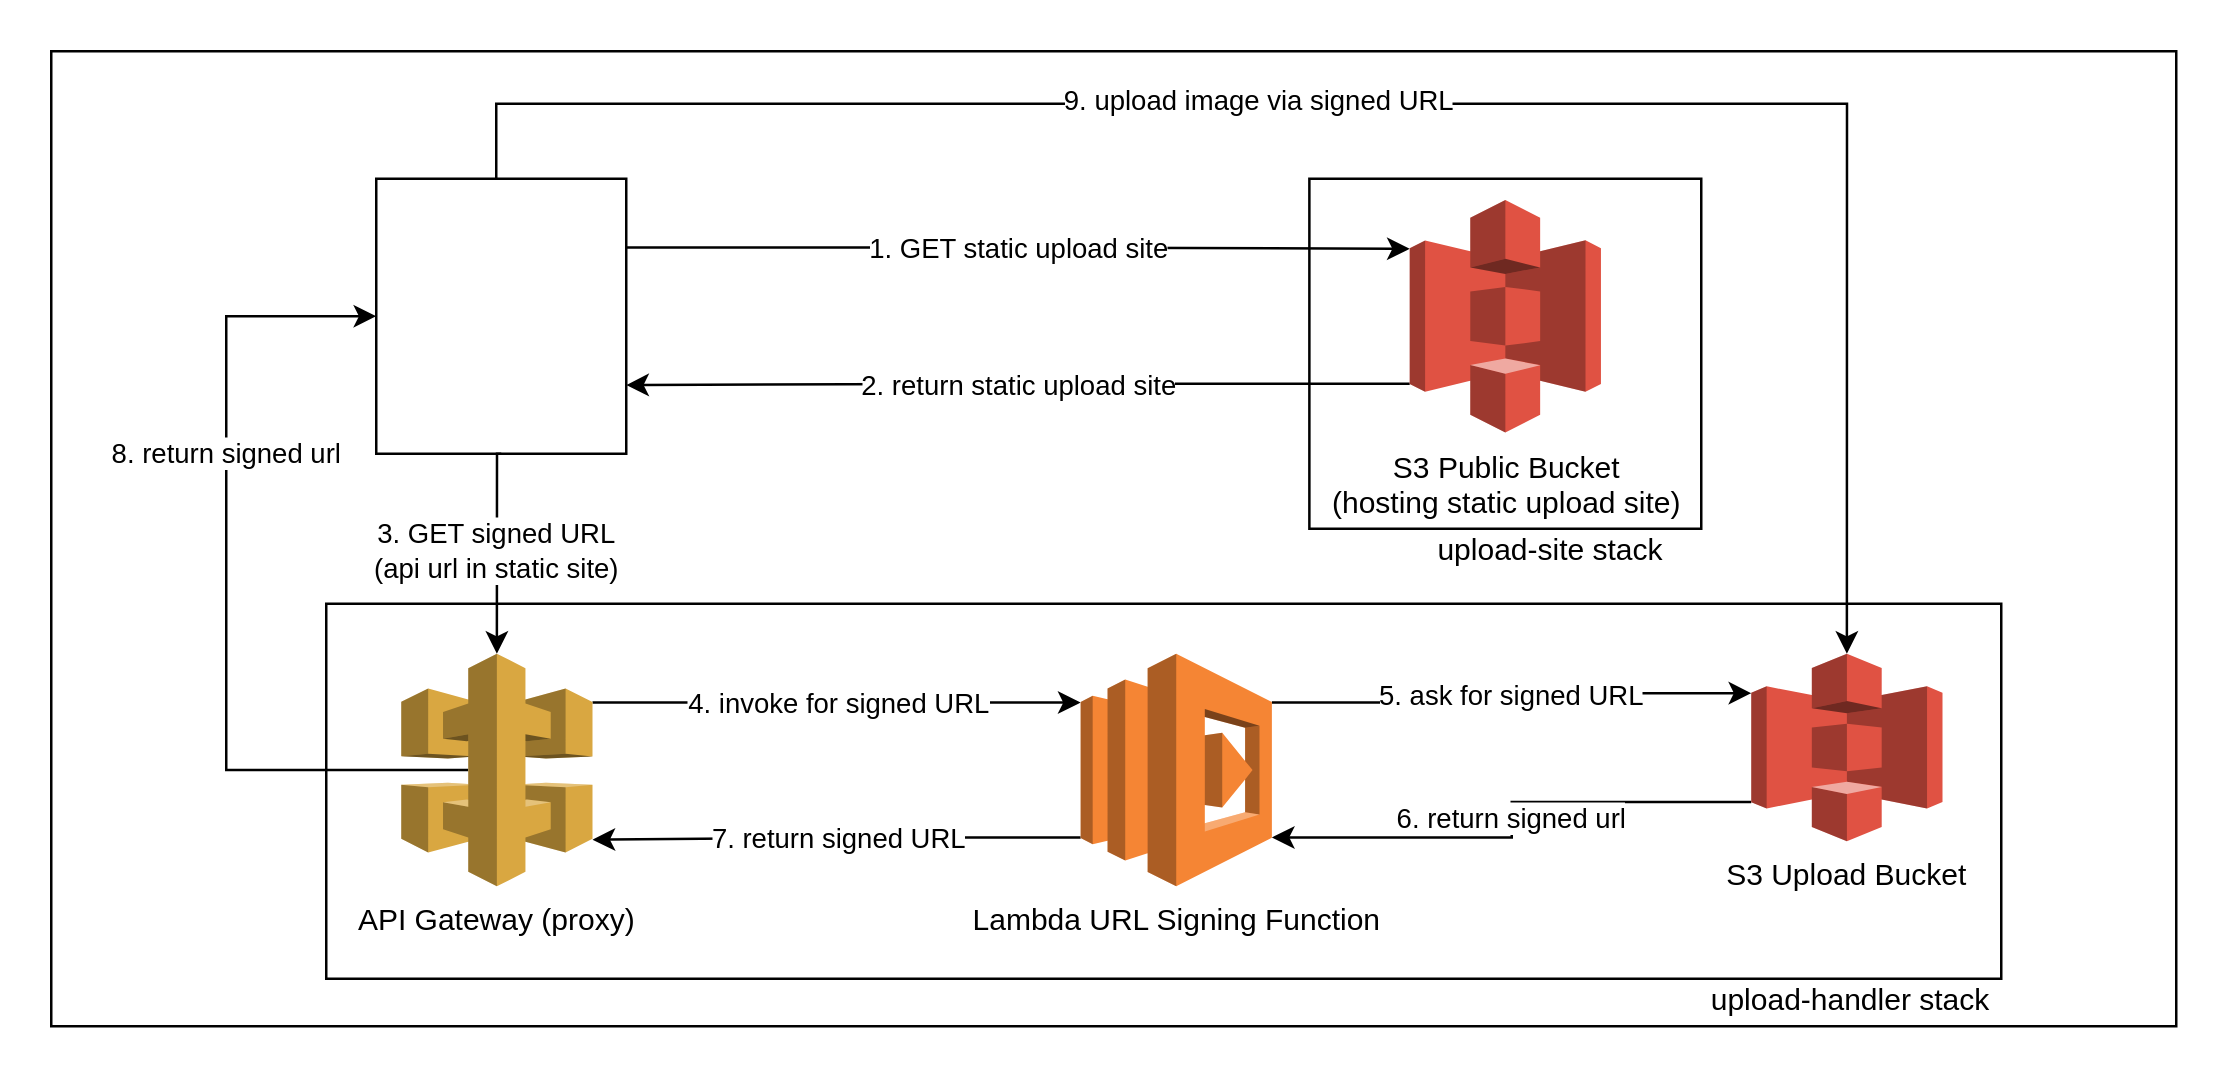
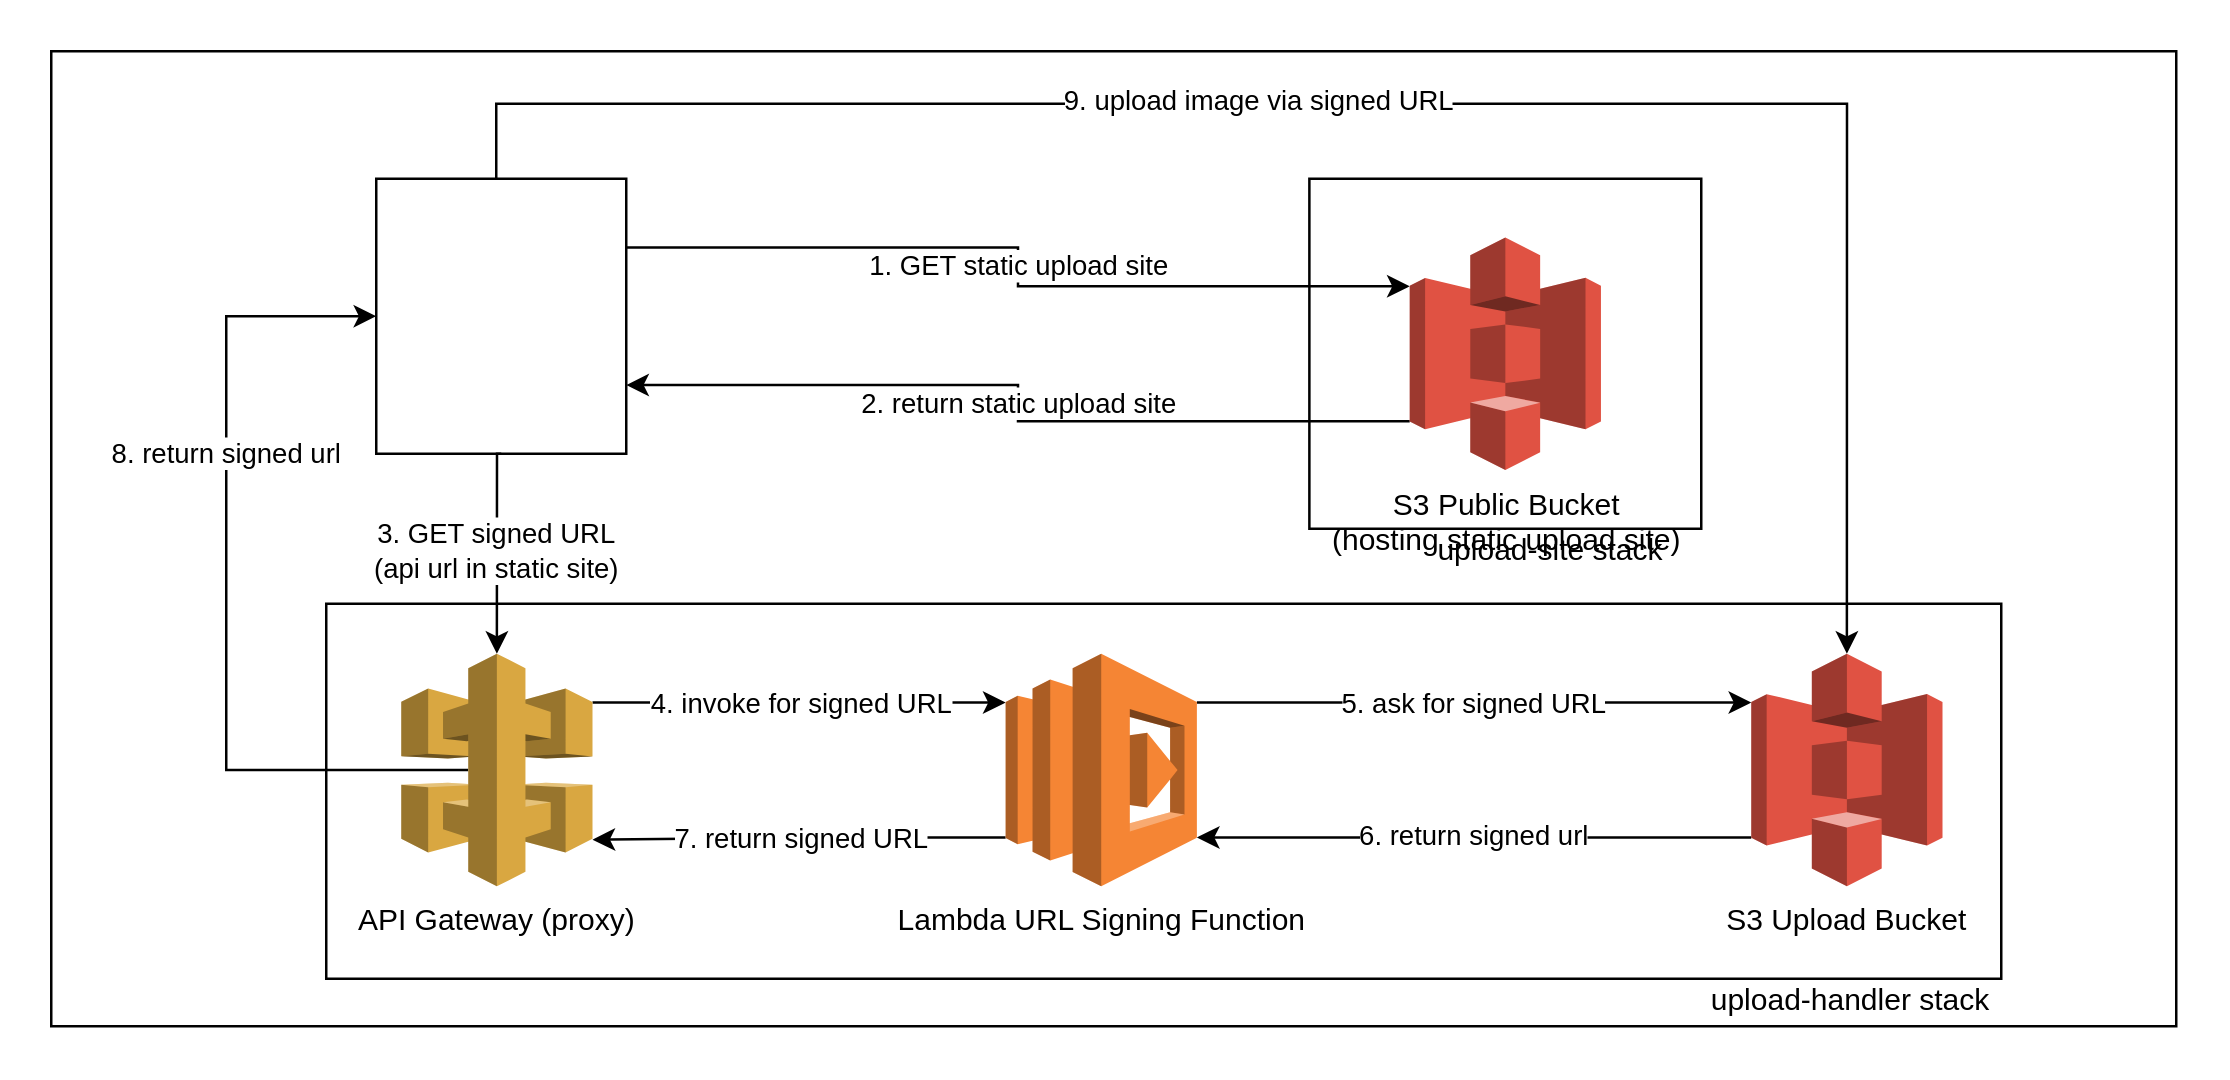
  <mxCell id="0" />
  <mxCell id="1" parent="0" />
  <mxCell id="2" value="" style="rounded=0;whiteSpace=wrap;html=1;" vertex="1" parent="1"><mxGeometry y="20" width="850" height="390" as="geometry" x="20" /></mxCell>
  <mxCell id="3" value="" style="rounded=0;whiteSpace=wrap;html=1;" vertex="1" parent="1"><mxGeometry x="523.25" y="71" width="156.75" height="140" as="geometry" /></mxCell>
  <mxCell id="4" value="1. GET static upload site" style="edgeStyle=orthogonalEdgeStyle;rounded=0;orthogonalLoop=1;jettySize=auto;html=1;exitX=1;exitY=0.25;exitDx=0;exitDy=0;entryX=0;entryY=0.21;entryDx=0;entryDy=0;entryPerimeter=0;" edge="1" parent="1" source="5" target="16"><mxGeometry relative="1" as="geometry" /></mxCell>
  <mxCell id="5" value="" style="rounded=0;whiteSpace=wrap;html=1;" vertex="1" parent="1"><mxGeometry x="150" y="71" width="100" height="110" as="geometry" /></mxCell>
  <mxCell id="6" value="" style="rounded=0;whiteSpace=wrap;html=1;" vertex="1" parent="1"><mxGeometry x="130" y="241" width="670" height="150" as="geometry" /></mxCell>
  <mxCell id="7" value="4. invoke&amp;nbsp;for signed URL" style="edgeStyle=orthogonalEdgeStyle;rounded=0;orthogonalLoop=1;jettySize=auto;html=1;exitX=1;exitY=0.21;exitDx=0;exitDy=0;exitPerimeter=0;entryX=0;entryY=0.21;entryDx=0;entryDy=0;entryPerimeter=0;" edge="1" parent="1" source="9" target="12"><mxGeometry relative="1" as="geometry" /></mxCell>
  <mxCell id="8" value="8. return signed url" style="edgeStyle=orthogonalEdgeStyle;rounded=0;orthogonalLoop=1;jettySize=auto;html=1;exitX=0.35;exitY=0.5;exitDx=0;exitDy=0;exitPerimeter=0;entryX=0;entryY=0.5;entryDx=0;entryDy=0;" edge="1" parent="1" source="9" target="5"><mxGeometry x="0.32" relative="1" as="geometry"><Array as="points"><mxPoint x="90" y="308" /><mxPoint x="90" y="126" /></Array><mxPoint as="offset" /></mxGeometry></mxCell>
  <mxCell id="9" value="API Gateway (proxy)" style="outlineConnect=0;dashed=0;verticalLabelPosition=bottom;verticalAlign=top;align=center;html=1;shape=mxgraph.aws3.api_gateway;fillColor=#D9A741;gradientColor=none;" vertex="1" parent="1"><mxGeometry x="160" y="261" width="76.5" height="93" as="geometry" /></mxCell>
  <mxCell id="10" value="5. ask for signed URL" style="edgeStyle=orthogonalEdgeStyle;rounded=0;orthogonalLoop=1;jettySize=auto;html=1;exitX=1;exitY=0.21;exitDx=0;exitDy=0;exitPerimeter=0;entryX=0;entryY=0.21;entryDx=0;entryDy=0;entryPerimeter=0;" edge="1" parent="1" source="12" target="14"><mxGeometry relative="1" as="geometry" /></mxCell>
  <mxCell id="11" value="7. return signed URL" style="edgeStyle=orthogonalEdgeStyle;rounded=0;orthogonalLoop=1;jettySize=auto;html=1;exitX=0;exitY=0.79;exitDx=0;exitDy=0;exitPerimeter=0;entryX=1;entryY=0.8;entryDx=0;entryDy=0;entryPerimeter=0;" edge="1" parent="1" source="12" target="9"><mxGeometry relative="1" as="geometry" /></mxCell>
- <mxCell id="12" value="Lambda URL Signing Function" style="outlineConnect=0;dashed=0;verticalLabelPosition=bottom;verticalAlign=top;align=center;html=1;shape=mxgraph.aws3.lambda;fillColor=#F58534;gradientColor=none;" vertex="1" parent="1"><mxGeometry x="431.75" y="261" width="76.5" height="93" as="geometry" /></mxCell>
+ <mxCell id="12" value="Lambda URL Signing Function" style="outlineConnect=0;dashed=0;verticalLabelPosition=bottom;verticalAlign=top;align=center;html=1;shape=mxgraph.aws3.lambda;fillColor=#F58534;gradientColor=none;" vertex="1" parent="1"><mxGeometry x="401.75" y="261" width="76.5" height="93" as="geometry" /></mxCell>
  <mxCell id="13" value="6. return signed url" style="edgeStyle=orthogonalEdgeStyle;rounded=0;orthogonalLoop=1;jettySize=auto;html=1;exitX=0;exitY=0.79;exitDx=0;exitDy=0;exitPerimeter=0;entryX=1;entryY=0.79;entryDx=0;entryDy=0;entryPerimeter=0;" edge="1" parent="1" source="14" target="12"><mxGeometry relative="1" as="geometry" /></mxCell>
- <mxCell id="14" value="S3 Upload Bucket" style="outlineConnect=0;dashed=0;verticalLabelPosition=bottom;verticalAlign=top;align=center;html=1;shape=mxgraph.aws3.s3;fillColor=#E05243;gradientColor=none;" vertex="1" parent="1"><mxGeometry x="700" y="261" width="76.5" height="75" as="geometry" /></mxCell>
+ <mxCell id="14" value="S3 Upload Bucket" style="outlineConnect=0;dashed=0;verticalLabelPosition=bottom;verticalAlign=top;align=center;html=1;shape=mxgraph.aws3.s3;fillColor=#E05243;gradientColor=none;" vertex="1" parent="1"><mxGeometry x="700" y="261" width="76.5" height="93" as="geometry" /></mxCell>
  <mxCell id="15" value="2. return static upload site" style="edgeStyle=orthogonalEdgeStyle;rounded=0;orthogonalLoop=1;jettySize=auto;html=1;exitX=0;exitY=0.79;exitDx=0;exitDy=0;exitPerimeter=0;entryX=1;entryY=0.75;entryDx=0;entryDy=0;" edge="1" parent="1" source="16" target="5"><mxGeometry relative="1" as="geometry" /></mxCell>
- <mxCell id="16" value="S3 Public Bucket&lt;br&gt;(hosting static upload site)" style="outlineConnect=0;dashed=0;verticalLabelPosition=bottom;verticalAlign=top;align=center;html=1;shape=mxgraph.aws3.s3;fillColor=#E05243;gradientColor=none;" vertex="1" parent="1"><mxGeometry x="563.38" y="79.5" width="76.5" height="93" as="geometry" /></mxCell>
+ <mxCell id="16" value="S3 Public Bucket&lt;br&gt;(hosting static upload site)" style="outlineConnect=0;dashed=0;verticalLabelPosition=bottom;verticalAlign=top;align=center;html=1;shape=mxgraph.aws3.s3;fillColor=#E05243;gradientColor=none;" vertex="1" parent="1"><mxGeometry x="563.38" y="94.5" width="76.5" height="93" as="geometry" /></mxCell>
  <mxCell id="17" style="edgeStyle=orthogonalEdgeStyle;rounded=0;orthogonalLoop=1;jettySize=auto;html=1;entryX=0.5;entryY=0;entryDx=0;entryDy=0;entryPerimeter=0;" edge="1" parent="1" target="14"><mxGeometry relative="1" as="geometry"><mxPoint x="198" y="71" as="sourcePoint" /><Array as="points"><mxPoint x="198" y="41" /><mxPoint x="738" y="41" /></Array></mxGeometry></mxCell>
  <mxCell id="18" value="9. upload image via signed URL" style="edgeLabel;html=1;align=center;verticalAlign=middle;resizable=0;points=[];" vertex="1" connectable="0" parent="17"><mxGeometry x="-0.156" y="2" relative="1" as="geometry"><mxPoint as="offset" /></mxGeometry></mxCell>
  <mxCell id="19" value="3. GET signed URL&lt;br&gt;(api url in static site)" style="edgeStyle=orthogonalEdgeStyle;rounded=0;orthogonalLoop=1;jettySize=auto;html=1;exitX=0.5;exitY=1;exitDx=0;exitDy=0;entryX=0.5;entryY=0;entryDx=0;entryDy=0;entryPerimeter=0;" edge="1" parent="1" source="5" target="9"><mxGeometry relative="1" as="geometry"><Array as="points"><mxPoint x="198" y="181" /></Array></mxGeometry></mxCell>
  <mxCell id="20" value="upload-site stack" style="text;html=1;strokeColor=none;fillColor=none;align=center;verticalAlign=middle;whiteSpace=wrap;rounded=0;" vertex="1" parent="1"><mxGeometry x="560" y="210" width="120" height="20" as="geometry" /></mxCell>
  <mxCell id="21" value="upload-handler stack" style="text;html=1;strokeColor=none;fillColor=none;align=center;verticalAlign=middle;whiteSpace=wrap;rounded=0;" vertex="1" parent="1"><mxGeometry x="680" y="390" width="120" height="20" as="geometry" /></mxCell>
